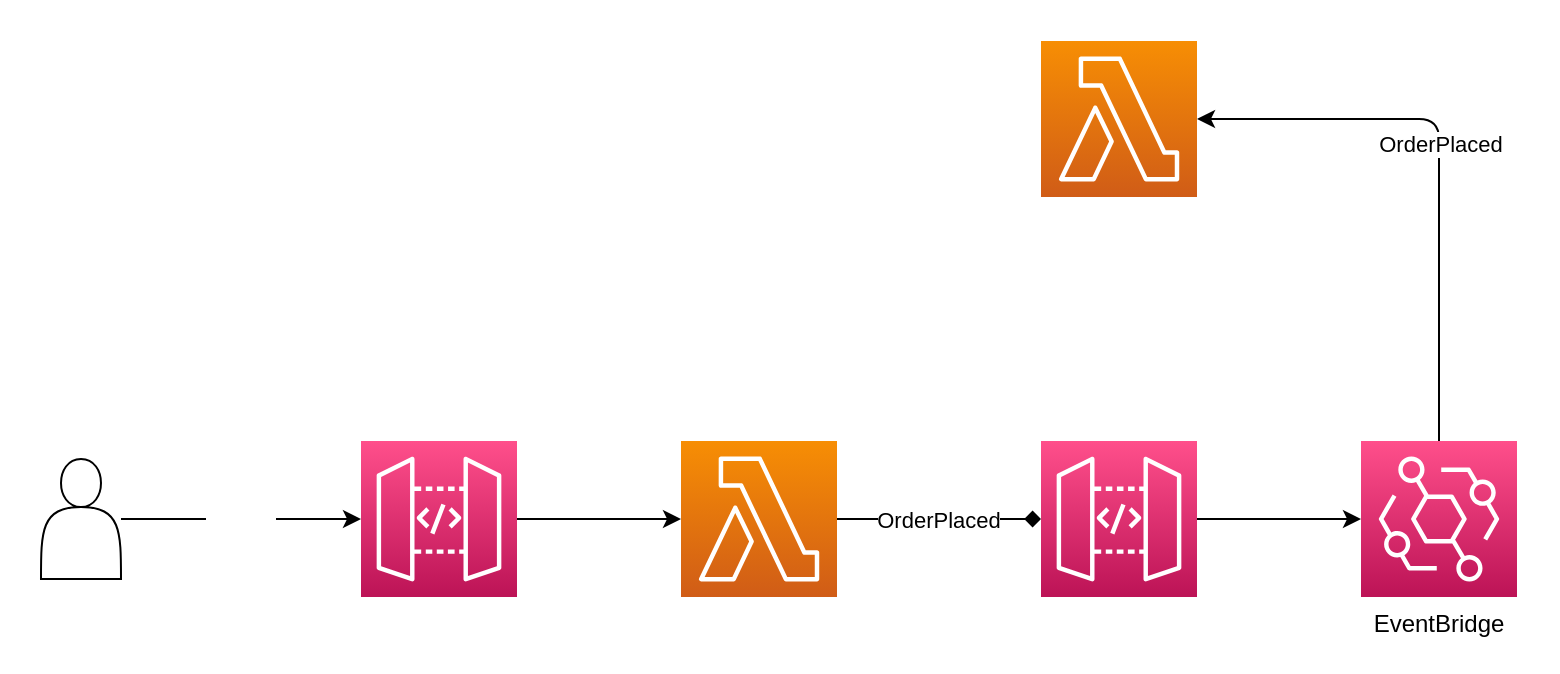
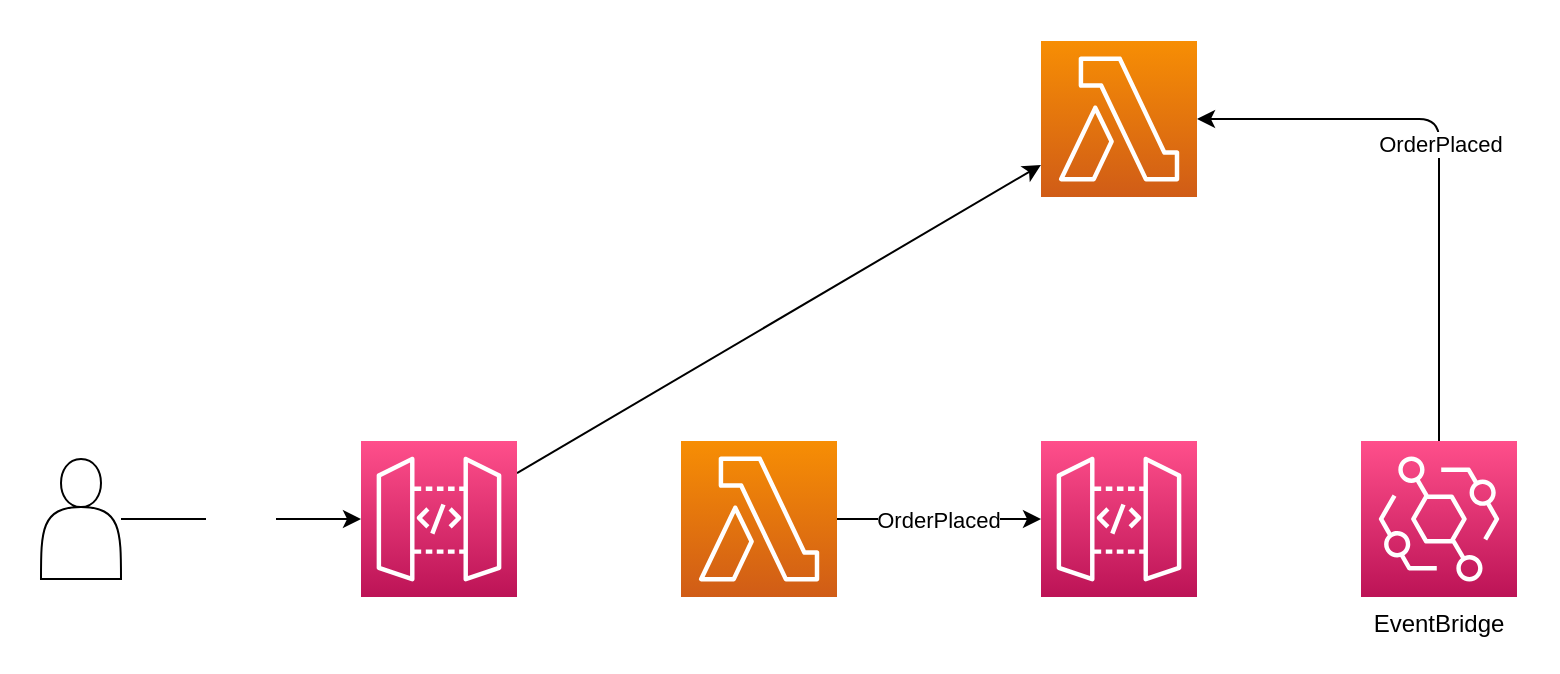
  <mxCell id="0" />
  <mxCell id="1" parent="0" />
- <mxCell id="2" style="edgeStyle=none;html=1;fontColor=#FFFFFF;" parent="1" source="3" target="12" edge="1"><mxGeometry relative="1" as="geometry" /></mxCell>
+ <mxCell id="2" style="edgeStyle=none;html=1;fontColor=#FFFFFF;" parent="1" source="3" target="9" edge="1"><mxGeometry relative="1" as="geometry" /></mxCell>
  <mxCell id="3" value="Public gateway&lt;br&gt;" style="sketch=0;points=[[0,0,0],[0.25,0,0],[0.5,0,0],[0.75,0,0],[1,0,0],[0,1,0],[0.25,1,0],[0.5,1,0],[0.75,1,0],[1,1,0],[0,0.25,0],[0,0.5,0],[0,0.75,0],[1,0.25,0],[1,0.5,0],[1,0.75,0]];outlineConnect=0;fontColor=#FFFFFF;gradientColor=#FF4F8B;gradientDirection=north;fillColor=#BC1356;strokeColor=#ffffff;dashed=0;verticalLabelPosition=bottom;verticalAlign=top;align=center;html=1;fontSize=12;fontStyle=0;aspect=fixed;shape=mxgraph.aws4.resourceIcon;resIcon=mxgraph.aws4.api_gateway;" parent="1" vertex="1"><mxGeometry x="180" y="220" width="78" height="78" as="geometry" /></mxCell>
  <mxCell id="4" style="edgeStyle=none;rounded=1;html=1;entryX=1;entryY=0.5;entryDx=0;entryDy=0;entryPerimeter=0;" edge="1" parent="1" source="6" target="9"><mxGeometry relative="1" as="geometry"><Array as="points"><mxPoint x="719" y="59" /></Array></mxGeometry></mxCell>
  <mxCell id="5" value="OrderPlaced" style="edgeLabel;html=1;align=center;verticalAlign=middle;resizable=0;points=[];" vertex="1" connectable="0" parent="4"><mxGeometry x="0.058" relative="1" as="geometry"><mxPoint as="offset" /></mxGeometry></mxCell>
  <mxCell id="6" value="EventBridge" style="sketch=0;points=[[0,0,0],[0.25,0,0],[0.5,0,0],[0.75,0,0],[1,0,0],[0,1,0],[0.25,1,0],[0.5,1,0],[0.75,1,0],[1,1,0],[0,0.25,0],[0,0.5,0],[0,0.75,0],[1,0.25,0],[1,0.5,0],[1,0.75,0]];outlineConnect=0;fontColor=default;gradientColor=#FF4F8B;gradientDirection=north;fillColor=#BC1356;strokeColor=#ffffff;dashed=0;verticalLabelPosition=bottom;verticalAlign=top;align=center;html=1;fontSize=12;fontStyle=0;aspect=fixed;shape=mxgraph.aws4.resourceIcon;resIcon=mxgraph.aws4.eventbridge;" parent="1" vertex="1"><mxGeometry x="680" y="220" width="78" height="78" as="geometry" /></mxCell>
- <mxCell id="7" style="edgeStyle=none;rounded=1;html=1;" edge="1" parent="1" source="8" target="6"><mxGeometry relative="1" as="geometry" /></mxCell>
  <mxCell id="8" value="Internal gateway&lt;br&gt;&lt;span style=&quot;font-family: &amp;#34;amazonember&amp;#34; , &amp;#34;helvetica neue&amp;#34; , &amp;#34;helvetica&amp;#34; , &amp;#34;arial&amp;#34; , sans-serif&quot;&gt;&lt;font style=&quot;font-size: 10px&quot;&gt;&amp;nbsp;request validation and message enrichment&lt;/font&gt;&lt;/span&gt;" style="sketch=0;points=[[0,0,0],[0.25,0,0],[0.5,0,0],[0.75,0,0],[1,0,0],[0,1,0],[0.25,1,0],[0.5,1,0],[0.75,1,0],[1,1,0],[0,0.25,0],[0,0.5,0],[0,0.75,0],[1,0.25,0],[1,0.5,0],[1,0.75,0]];outlineConnect=0;fontColor=#FFFFFF;gradientColor=#FF4F8B;gradientDirection=north;fillColor=#BC1356;strokeColor=#ffffff;dashed=0;verticalLabelPosition=bottom;verticalAlign=top;align=center;html=1;fontSize=12;fontStyle=0;aspect=fixed;shape=mxgraph.aws4.resourceIcon;resIcon=mxgraph.aws4.api_gateway;" parent="1" vertex="1"><mxGeometry x="520" y="220" width="78" height="78" as="geometry" /></mxCell>
  <mxCell id="9" value="&lt;font color=&quot;#ffffff&quot;&gt;Deliveries&lt;/font&gt;" style="sketch=0;points=[[0,0,0],[0.25,0,0],[0.5,0,0],[0.75,0,0],[1,0,0],[0,1,0],[0.25,1,0],[0.5,1,0],[0.75,1,0],[1,1,0],[0,0.25,0],[0,0.5,0],[0,0.75,0],[1,0.25,0],[1,0.5,0],[1,0.75,0]];outlineConnect=0;fontColor=#232F3E;gradientColor=#F78E04;gradientDirection=north;fillColor=#D05C17;strokeColor=#ffffff;dashed=0;verticalLabelPosition=bottom;verticalAlign=top;align=center;html=1;fontSize=12;fontStyle=0;aspect=fixed;shape=mxgraph.aws4.resourceIcon;resIcon=mxgraph.aws4.lambda;" parent="1" vertex="1"><mxGeometry x="520" y="20" width="78" height="78" as="geometry" /></mxCell>
- <mxCell id="10" style="edgeStyle=none;html=1;entryX=0;entryY=0.5;entryDx=0;entryDy=0;entryPerimeter=0;fontColor=#FFFFFF;rounded=1;endArrow=diamond;" parent="1" source="12" target="8" edge="1"><mxGeometry relative="1" as="geometry" /></mxCell>
+ <mxCell id="10" style="edgeStyle=none;html=1;entryX=0;entryY=0.5;entryDx=0;entryDy=0;entryPerimeter=0;fontColor=#FFFFFF;rounded=1;" parent="1" source="12" target="8" edge="1"><mxGeometry relative="1" as="geometry" /></mxCell>
  <mxCell id="11" value="OrderPlaced" style="edgeLabel;html=1;align=center;verticalAlign=middle;resizable=0;points=[];" vertex="1" connectable="0" parent="10"><mxGeometry x="-0.02" relative="1" as="geometry"><mxPoint as="offset" /></mxGeometry></mxCell>
  <mxCell id="12" value="&lt;font color=&quot;#ffffff&quot;&gt;Orders&lt;/font&gt;" style="sketch=0;points=[[0,0,0],[0.25,0,0],[0.5,0,0],[0.75,0,0],[1,0,0],[0,1,0],[0.25,1,0],[0.5,1,0],[0.75,1,0],[1,1,0],[0,0.25,0],[0,0.5,0],[0,0.75,0],[1,0.25,0],[1,0.5,0],[1,0.75,0]];outlineConnect=0;fontColor=#232F3E;gradientColor=#F78E04;gradientDirection=north;fillColor=#D05C17;strokeColor=#ffffff;dashed=0;verticalLabelPosition=bottom;verticalAlign=top;align=center;html=1;fontSize=12;fontStyle=0;aspect=fixed;shape=mxgraph.aws4.resourceIcon;resIcon=mxgraph.aws4.lambda;" parent="1" vertex="1"><mxGeometry x="340" y="220" width="78" height="78" as="geometry" /></mxCell>
  <mxCell id="13" value="/orders" style="edgeStyle=none;html=1;entryX=0;entryY=0.5;entryDx=0;entryDy=0;entryPerimeter=0;fontColor=#FFFFFF;" parent="1" source="14" target="3" edge="1"><mxGeometry relative="1" as="geometry" /></mxCell>
  <mxCell id="14" value="" style="shape=actor;whiteSpace=wrap;html=1;fontColor=#FFFFFF;" parent="1" vertex="1"><mxGeometry x="20" y="229" width="40" height="60" as="geometry" /></mxCell>
